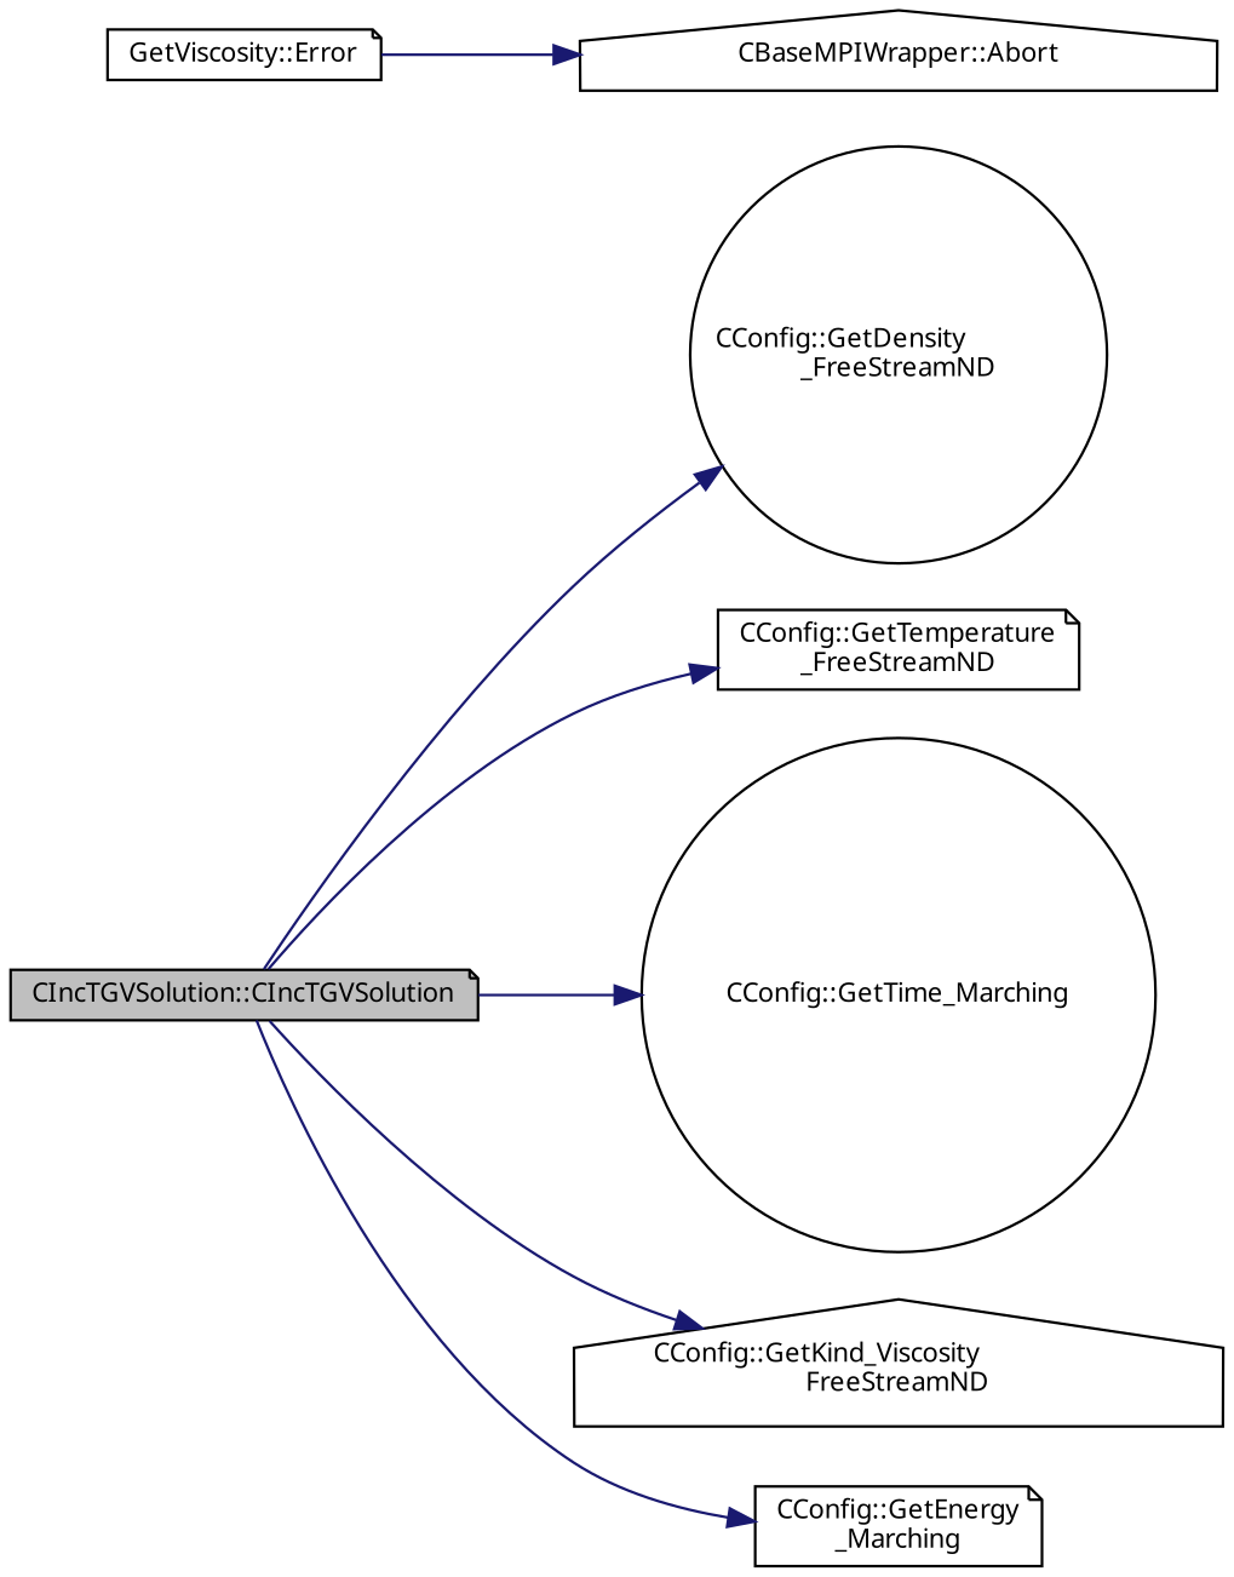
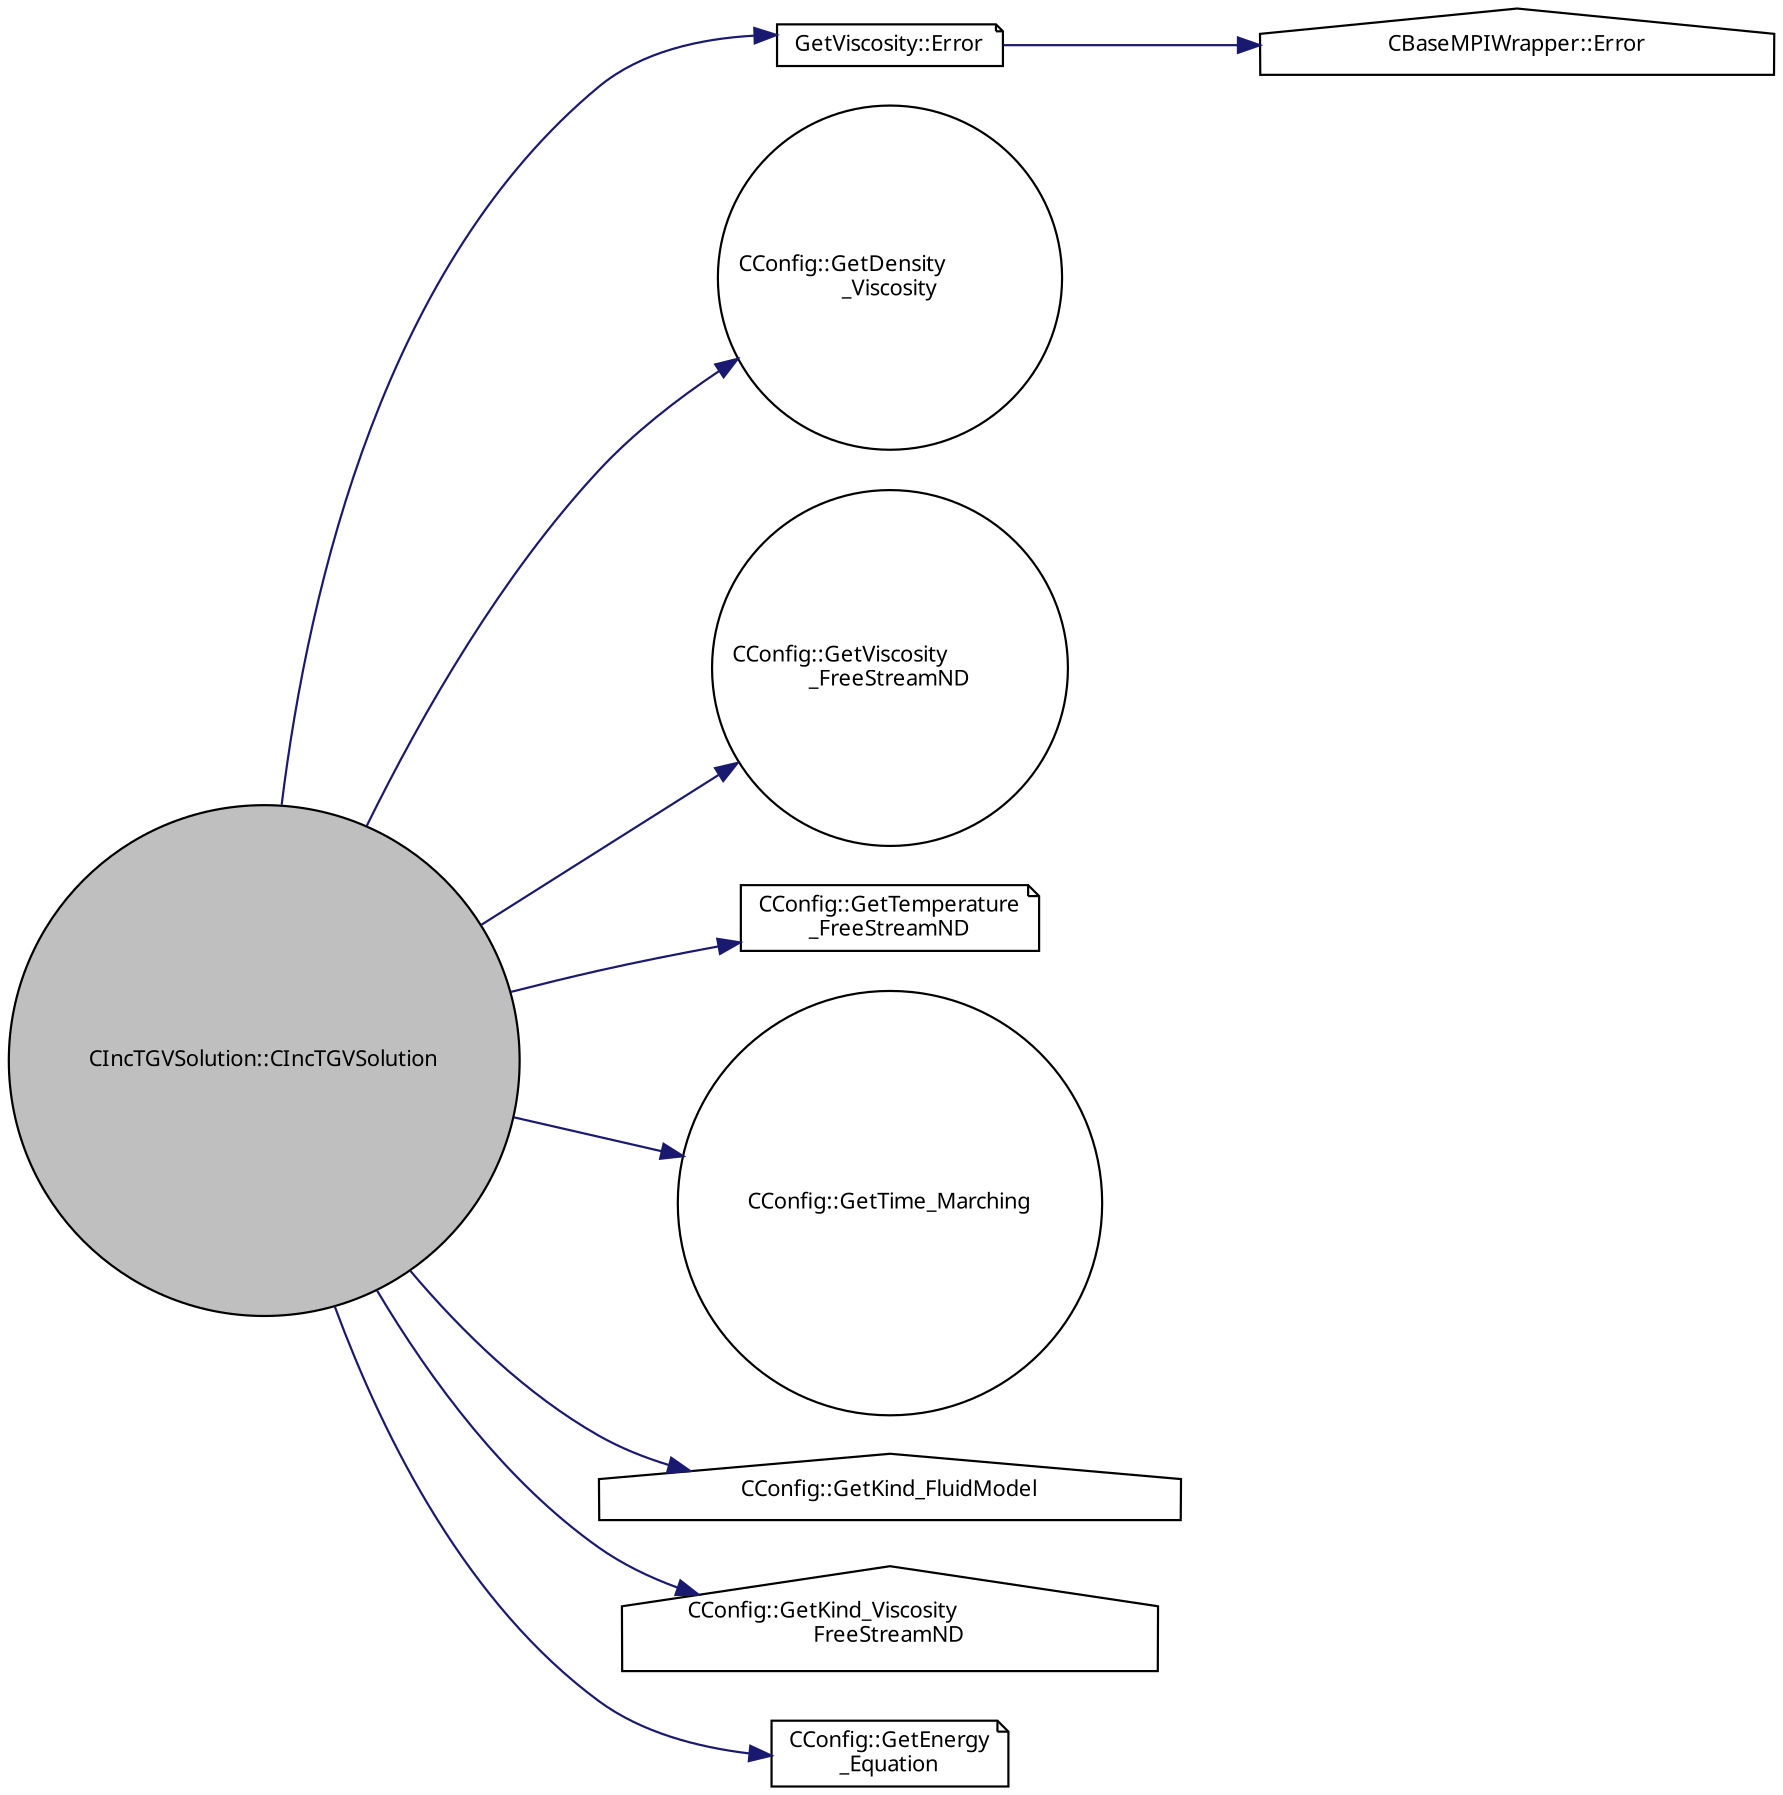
  digraph {
    fontname="Noto Sans"
    rankdir=LR
    node [color=black fillcolor=white fontname="Noto Sans" fontsize=10 shape=circle style=filled]
    edge [color=midnightblue fontname="Noto Sans" fontsize=10 labelfontname=Helvetica labelfontsize=10 style=solid]
-   n1 [fillcolor=grey75 fontcolor=black height=0.2 label="CIncTGVSolution::CIncTGVSolution" shape=note width=0.4]
+   n1 [fillcolor=grey75 fontcolor=black height=0.2 label="CIncTGVSolution::CIncTGVSolution" width=0.4]
    n2 [height=0.2 label="GetViscosity::Error" shape=note width=0.4]
-   n3 [height=0.2 label="CConfig::GetDensity\l_FreeStreamND" width=0.4]
+   n3 [height=0.2 label="CConfig::GetDensity\l_Viscosity" width=0.4]
+   n4 [height=0.2 label="CConfig::GetViscosity\l_FreeStreamND" width=0.4]
    n5 [height=0.2 label="CConfig::GetTemperature\l_FreeStreamND" shape=note width=0.4]
    n6 [height=0.2 label="CConfig::GetTime_Marching" width=0.4]
+   n7 [height=0.2 label="CConfig::GetKind_FluidModel" shape=house width=0.4]
    n8 [height=0.2 label="CConfig::GetKind_Viscosity\lFreeStreamND" shape=house width=0.4]
-   n9 [height=0.2 label="CConfig::GetEnergy\l_Marching" shape=note width=0.4]
-   n10 [height=0.2 label="CBaseMPIWrapper::Abort" shape=house width=0.4]
+   n9 [height=0.2 label="CConfig::GetEnergy\l_Equation" shape=note width=0.4]
+   n10 [height=0.2 label="CBaseMPIWrapper::Error" shape=house width=0.4]
+   n1 -> n2
    n1 -> n3
+   n1 -> n4
    n1 -> n5
    n1 -> n6
+   n1 -> n7
    n1 -> n8
    n1 -> n9
    n2 -> n10
  }
